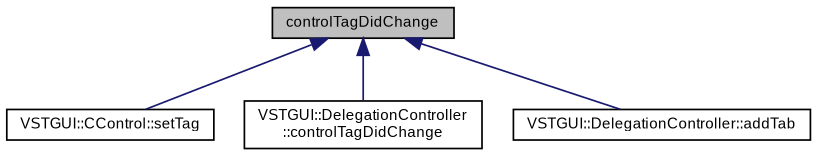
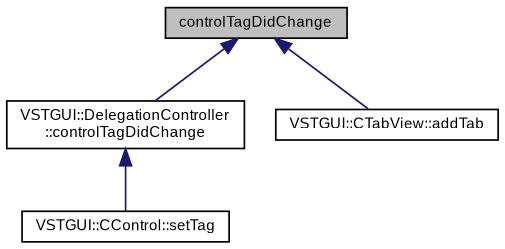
  digraph {
    rankdir=TB
    node [color=black fontname=Arial fontsize=9 shape=record]
    edge [color=midnightblue dir=back fontname=Arial fontsize=9 labelfontname=Arial labelfontsize=9 style=solid]
    n1 [fillcolor=grey75 fontcolor=black height=0.2 label=controlTagDidChange style=filled width=0.4]
    n2 [height=0.2 label="VSTGUI::CControl::setTag" width=0.4]
    n3 [height=0.2 label="VSTGUI::DelegationController\l::controlTagDidChange" width=0.4]
-   n4 [height=0.2 label="VSTGUI::DelegationController::addTab" width=0.4]
-   n1 -> n2
+   n4 [height=0.2 label="VSTGUI::CTabView::addTab" width=0.4]
+   n3 -> n2
    n1 -> n3
    n1 -> n4
  }
